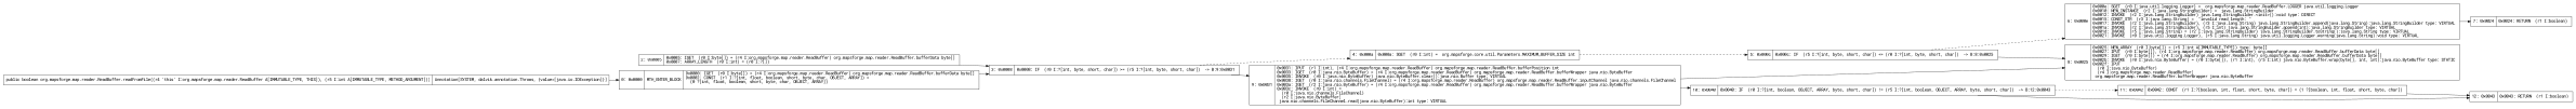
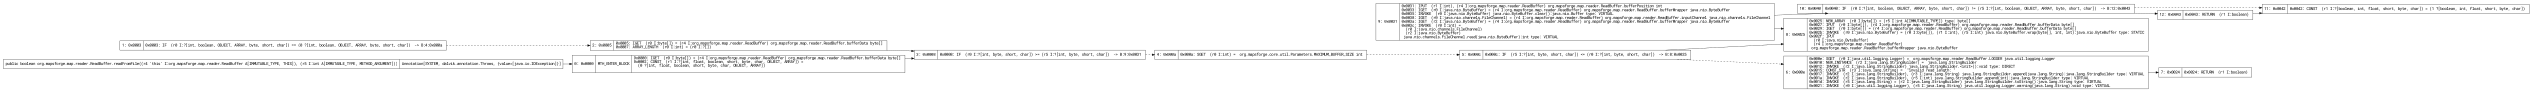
  digraph {
    fontname="Roboto Mono"
    rankdir=LR
    node [fontname="Roboto Mono" shape=record]
    edge [fontname="Roboto Mono"]
    n1 [label="{0\:\ 0x0000|MTH_ENTER_BLOCK\l|0x0000: IGET  (r0 I:byte[]) = (r4 I:org.mapsforge.map.reader.ReadBuffer) org.mapsforge.map.reader.ReadBuffer.bufferData byte[] \l0x0002: CONST  (r1 I:?[int, float, boolean, short, byte, char, OBJECT, ARRAY]) = \l  (0 ?[int, float, boolean, short, byte, char, OBJECT, ARRAY])\l \l}"]
    n2 [label="{3\:\ 0x0008|0x0008: IF  (r0 I:?[int, byte, short, char]) \>= (r5 I:?[int, byte, short, char])  \-\> B:9:0x0031 \l}"]
+   n3 [label="{1\:\ 0x0003|0x0003: IF  (r0 I:?[int, boolean, OBJECT, ARRAY, byte, short, char]) == (0 ?[int, boolean, OBJECT, ARRAY, byte, short, char])  \-\> B:4:0x000a \l}"]
    n4 [label="{2\:\ 0x0005|0x0005: IGET  (r0 I:byte[]) = (r4 I:org.mapsforge.map.reader.ReadBuffer) org.mapsforge.map.reader.ReadBuffer.bufferData byte[] \l0x0007: ARRAY_LENGTH  (r0 I:int) = (r0 I:?[]) \l}"]
    n5 [label="{4\:\ 0x000a|0x000a: SGET  (r0 I:int) =  org.mapsforge.core.util.Parameters.MAXIMUM_BUFFER_SIZE int \l}"]
    n6 [label="{5\:\ 0x000c|0x000c: IF  (r5 I:?[int, byte, short, char]) \<= (r0 I:?[int, byte, short, char])  \-\> B:8:0x0025 \l}"]
    n7 [label="{9\:\ 0x0031|0x0031: IPUT  (r1 I:int), (r4 I:org.mapsforge.map.reader.ReadBuffer) org.mapsforge.map.reader.ReadBuffer.bufferPosition int \l0x0033: IGET  (r0 I:java.nio.ByteBuffer) = (r4 I:org.mapsforge.map.reader.ReadBuffer) org.mapsforge.map.reader.ReadBuffer.bufferWrapper java.nio.ByteBuffer \l0x0035: INVOKE  (r0 I:java.nio.ByteBuffer) java.nio.ByteBuffer.clear():java.nio.Buffer type: VIRTUAL \l0x0038: IGET  (r0 I:java.nio.channels.FileChannel) = (r4 I:org.mapsforge.map.reader.ReadBuffer) org.mapsforge.map.reader.ReadBuffer.inputChannel java.nio.channels.FileChannel \l0x003a: IGET  (r2 I:java.nio.ByteBuffer) = (r4 I:org.mapsforge.map.reader.ReadBuffer) org.mapsforge.map.reader.ReadBuffer.bufferWrapper java.nio.ByteBuffer \l0x003c: INVOKE  (r0 I:int) = \l  (r0 I:java.nio.channels.FileChannel)\l  (r2 I:java.nio.ByteBuffer)\l java.nio.channels.FileChannel.read(java.nio.ByteBuffer):int type: VIRTUAL \l}"]
    n8 [label="{8\:\ 0x0025|0x0025: NEW_ARRAY  (r0 I:byte[]) = (r5 I:int A[IMMUTABLE_TYPE]) type: byte[] \l0x0027: IPUT  (r0 I:byte[]), (r4 I:org.mapsforge.map.reader.ReadBuffer) org.mapsforge.map.reader.ReadBuffer.bufferData byte[] \l0x0029: IGET  (r0 I:byte[]) = (r4 I:org.mapsforge.map.reader.ReadBuffer) org.mapsforge.map.reader.ReadBuffer.bufferData byte[] \l0x002b: INVOKE  (r0 I:java.nio.ByteBuffer) = (r0 I:byte[]), (r1 I:int), (r5 I:int) java.nio.ByteBuffer.wrap(byte[], int, int):java.nio.ByteBuffer type: STATIC \l0x002f: IPUT  \l  (r0 I:java.nio.ByteBuffer)\l  (r4 I:org.mapsforge.map.reader.ReadBuffer)\l org.mapsforge.map.reader.ReadBuffer.bufferWrapper java.nio.ByteBuffer \l}"]
    n9 [label="{10\:\ 0x0040|0x0040: IF  (r0 I:?[int, boolean, OBJECT, ARRAY, byte, short, char]) != (r5 I:?[int, boolean, OBJECT, ARRAY, byte, short, char])  \-\> B:12:0x0043 \l}"]
    n10 [label="{6\:\ 0x000e|0x000e: SGET  (r0 I:java.util.logging.Logger) =  org.mapsforge.map.reader.ReadBuffer.LOGGER java.util.logging.Logger \l0x0010: NEW_INSTANCE  (r2 I:java.lang.StringBuilder) =  java.lang.StringBuilder \l0x0012: INVOKE  (r2 I:java.lang.StringBuilder) java.lang.StringBuilder.\<init\>():void type: DIRECT \l0x0015: CONST_STR  (r3 I:java.lang.String) =  \"invalid read length: \" \l0x0017: INVOKE  (r2 I:java.lang.StringBuilder), (r3 I:java.lang.String) java.lang.StringBuilder.append(java.lang.String):java.lang.StringBuilder type: VIRTUAL \l0x001a: INVOKE  (r2 I:java.lang.StringBuilder), (r5 I:int) java.lang.StringBuilder.append(int):java.lang.StringBuilder type: VIRTUAL \l0x001d: INVOKE  (r5 I:java.lang.String) = (r2 I:java.lang.StringBuilder) java.lang.StringBuilder.toString():java.lang.String type: VIRTUAL \l0x0021: INVOKE  (r0 I:java.util.logging.Logger), (r5 I:java.lang.String) java.util.logging.Logger.warning(java.lang.String):void type: VIRTUAL \l}"]
    n11 [label="{7\:\ 0x0024|0x0024: RETURN  (r1 I:boolean) \l}"]
    n12 [label="{11\:\ 0x0042|0x0042: CONST  (r1 I:?[boolean, int, float, short, byte, char]) = (1 ?[boolean, int, float, short, byte, char]) \l}"]
    n13 [label="{12\:\ 0x0043|0x0043: RETURN  (r1 I:boolean) \l}"]
    n14 [label="{public boolean org.mapsforge.map.reader.ReadBuffer.readFromFile((r4 'this' I:org.mapsforge.map.reader.ReadBuffer A[IMMUTABLE_TYPE, THIS]), (r5 I:int A[IMMUTABLE_TYPE, METHOD_ARGUMENT]))  | Annotation[SYSTEM, dalvik.annotation.Throws, \{value=[java.io.IOException]\}]\l}"]
    n1 -> n2
    n2 -> n5 [style=dashed]
-   n2 -> n7
+   n3 -> n4 [style=dashed]
    n4 -> n2
    n5 -> n6 [style=dashed]
    n6 -> n8
    n6 -> n10 [style=dashed]
    n7 -> n8
    n7 -> n9
    n9 -> n12 [style=dashed]
    n9 -> n13
    n10 -> n11
-   n12 -> n13
+   n13 -> n12
    n14 -> n1
  }
